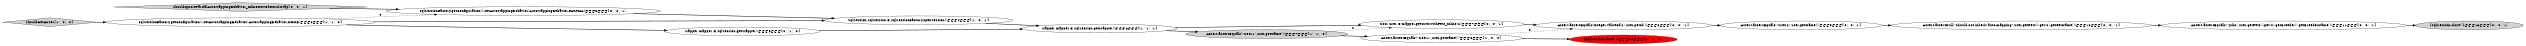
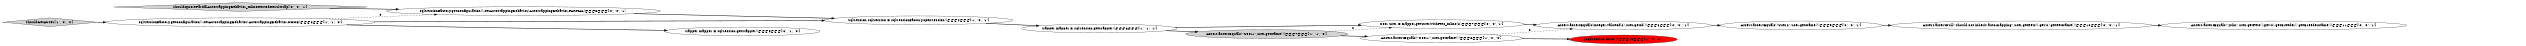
  digraph {
    rankdir=LR
    node [fillcolor=white shape=ellipse style=filled]
    edge [style=bold]
    n1 [label="Assert.assertNull(\"should not inherit auto-mapping\",user.getPets().get(0).getPetName())@@@10@@@['0', '0', '1']"]
    n2 [label="Assert.assertEquals(\"John\",user.getPets().get(0).getBreeder().getBreederName())@@@11@@@['0', '0', '1']"]
-   n3 [fillcolor=lightgray label="{sqlSession.close()}@@@13@@@['0', '0', '1']"]
    n4 [label="Assert.assertEquals(Integer.valueOf(2),user.getId())@@@8@@@['0', '0', '1']"]
    n5 [label="Assert.assertEquals(\"User2\",user.getName())@@@9@@@['0', '0', '1']"]
    n6 [label="Assert.assertEquals(\"User1\",user.getName())@@@8@@@['1', '0', '0']"]
    n7 [fillcolor=red label="{sqlSession.close()}@@@10@@@['1', '0', '0']"]
    n8 [label="User user = mapper.getUserWithPets_Inline(2)@@@7@@@['0', '0', '1']"]
    n9 [fillcolor=lightgray label="Assert.assertEquals(\"User1\",user.getName())@@@7@@@['1', '1', '0']"]
    n10 [label="sqlSessionFactory.getConfiguration().setAutoMappingBehavior(AutoMappingBehavior.NONE)@@@3@@@['1', '1', '0']"]
    n11 [label="SqlSession sqlSession = sqlSessionFactory.openSession()@@@4@@@['1', '0', '1']"]
    n12 [label="Mapper mapper = sqlSession.getMapper()@@@5@@@['0', '1', '0']"]
    n13 [label="sqlSessionFactory.getConfiguration().setAutoMappingBehavior(AutoMappingBehavior.PARTIAL)@@@3@@@['0', '0', '1']"]
    n14 [label="Mapper mapper = sqlSession.getMapper()@@@6@@@['1', '1', '1']"]
    n15 [fillcolor=lightgray label="shouldIgnorePartialAutoMappingBehavior_InlineNestedResultMap['0', '0', '1']" shape=diamond]
    n16 [fillcolor=lightgray label="shouldGetAUser['1', '0', '0']" shape=diamond]
    n1 -> n2
-   n2 -> n3
    n4 -> n5
    n5 -> n1
    n6 -> n4 [label=0 style=dashed]
    n6 -> n7
    n8 -> n4
    n9 -> n6
    n9 -> n8 [label=0 style=dashed]
    n10 -> n11
    n10 -> n12
    n10 -> n13 [label=0 style=dashed]
    n11 -> n14
-   n12 -> n14
    n13 -> n11
    n14 -> n8
    n14 -> n9
    n15 -> n13
    n16 -> n10
  }
